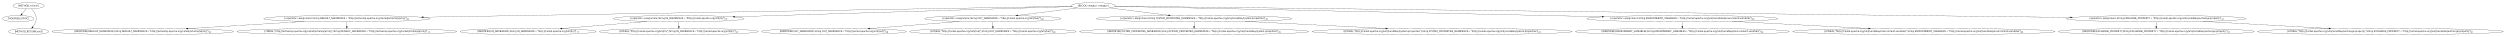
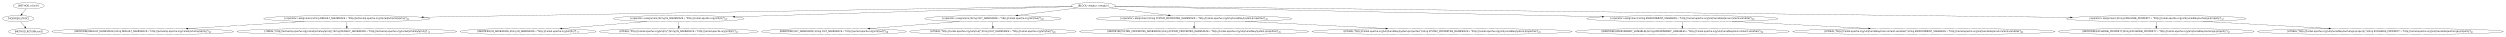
  digraph {
    fontname=Ubuntu
    node [fontname=Ubuntu]
    edge [fontname=Ubuntu]
    n1 [label=<(METHOD,&lt;clinit&gt;)>]
    n2 [label=<(MODIFIER,STATIC)>]
    n3 [label=<(METHOD_RETURN,void)>]
    n4 [label=<(BLOCK,&lt;empty&gt;,&lt;empty&gt;)>]
    n5 [label=<(&lt;operator&gt;.assignment,String DEFAULT_NAMESPACE = &quot;http://activemq.apache.org/camel/schema/spring&quot;)<SUB>25</SUB>>]
    n6 [label=<(&lt;operator&gt;.assignment,String IN_NAMESPACE = &quot;http://camel.apache.org/xml/in/&quot;)<SUB>27</SUB>>]
    n7 [label=<(&lt;operator&gt;.assignment,String OUT_NAMESPACE = &quot;http://camel.apache.org/xml/out/&quot;)<SUB>28</SUB>>]
    n8 [label=<(&lt;operator&gt;.assignment,String SYSTEM_PROPERTIES_NAMESPACE = &quot;http://camel.apache.org/xml/variables/system-properties&quot;)<SUB>29</SUB>>]
    n9 [label=<(&lt;operator&gt;.assignment,String ENVIRONMENT_VARIABLES = &quot;http://camel.apache.org/xml/variables/environment-variables&quot;)<SUB>30</SUB>>]
    n10 [label=<(&lt;operator&gt;.assignment,String EXCHANGE_PROPERTY = &quot;http://camel.apache.org/xml/variables/exchange-property&quot;)<SUB>31</SUB>>]
    n11 [label=<(IDENTIFIER,DEFAULT_NAMESPACE,String DEFAULT_NAMESPACE = &quot;http://activemq.apache.org/camel/schema/spring&quot;)<SUB>25</SUB>>]
    n12 [label=<(LITERAL,&quot;http://activemq.apache.org/camel/schema/spring&quot;,String DEFAULT_NAMESPACE = &quot;http://activemq.apache.org/camel/schema/spring&quot;)<SUB>25</SUB>>]
    n13 [label=<(IDENTIFIER,IN_NAMESPACE,String IN_NAMESPACE = &quot;http://camel.apache.org/xml/in/&quot;)<SUB>27</SUB>>]
    n14 [label=<(LITERAL,&quot;http://camel.apache.org/xml/in/&quot;,String IN_NAMESPACE = &quot;http://camel.apache.org/xml/in/&quot;)<SUB>27</SUB>>]
    n15 [label=<(IDENTIFIER,OUT_NAMESPACE,String OUT_NAMESPACE = &quot;http://camel.apache.org/xml/out/&quot;)<SUB>28</SUB>>]
    n16 [label=<(LITERAL,&quot;http://camel.apache.org/xml/out/&quot;,String OUT_NAMESPACE = &quot;http://camel.apache.org/xml/out/&quot;)<SUB>28</SUB>>]
    n17 [label=<(IDENTIFIER,SYSTEM_PROPERTIES_NAMESPACE,String SYSTEM_PROPERTIES_NAMESPACE = &quot;http://camel.apache.org/xml/variables/system-properties&quot;)<SUB>29</SUB>>]
    n18 [label=<(LITERAL,&quot;http://camel.apache.org/xml/variables/system-properties&quot;,String SYSTEM_PROPERTIES_NAMESPACE = &quot;http://camel.apache.org/xml/variables/system-properties&quot;)<SUB>29</SUB>>]
    n19 [label=<(IDENTIFIER,ENVIRONMENT_VARIABLES,String ENVIRONMENT_VARIABLES = &quot;http://camel.apache.org/xml/variables/environment-variables&quot;)<SUB>30</SUB>>]
    n20 [label=<(LITERAL,&quot;http://camel.apache.org/xml/variables/environment-variables&quot;,String ENVIRONMENT_VARIABLES = &quot;http://camel.apache.org/xml/variables/environment-variables&quot;)<SUB>30</SUB>>]
    n21 [label=<(IDENTIFIER,EXCHANGE_PROPERTY,String EXCHANGE_PROPERTY = &quot;http://camel.apache.org/xml/variables/exchange-property&quot;)<SUB>31</SUB>>]
    n22 [label=<(LITERAL,&quot;http://camel.apache.org/xml/variables/exchange-property&quot;,String EXCHANGE_PROPERTY = &quot;http://camel.apache.org/xml/variables/exchange-property&quot;)<SUB>31</SUB>>]
    n1 -> n2
-   n1 -> n3
+   n2 -> n3
    n4 -> n5
    n4 -> n6
    n4 -> n7
    n4 -> n8
    n4 -> n9
    n4 -> n10
    n5 -> n11
    n5 -> n12
    n6 -> n13
    n6 -> n14
    n7 -> n15
    n7 -> n16
    n8 -> n17
    n8 -> n18
    n9 -> n19
    n9 -> n20
    n10 -> n21
    n10 -> n22
  }
